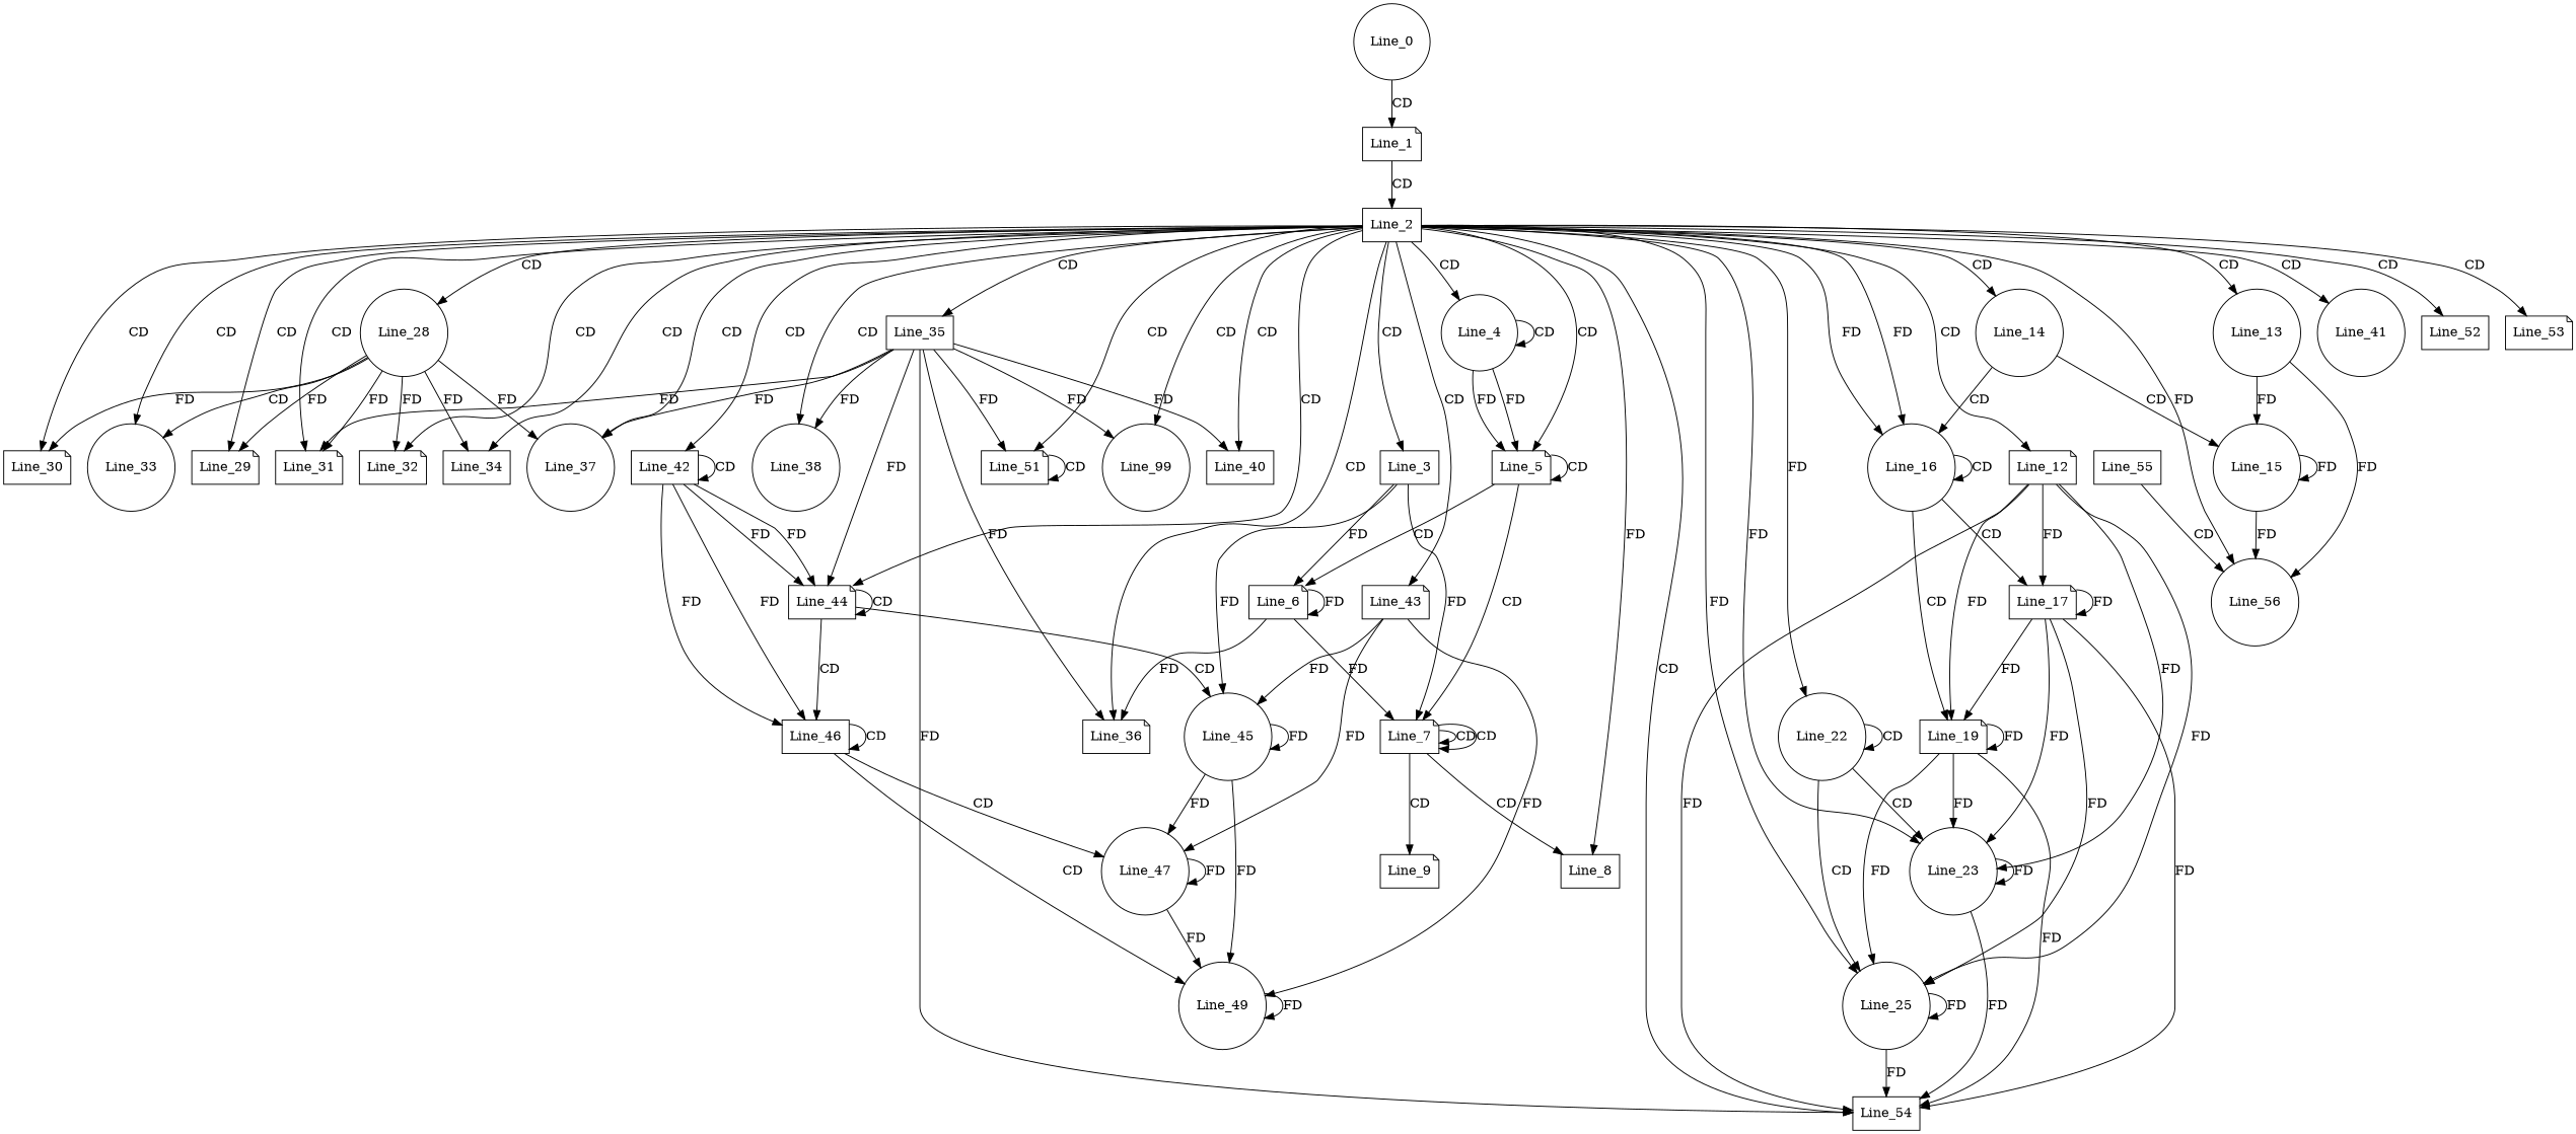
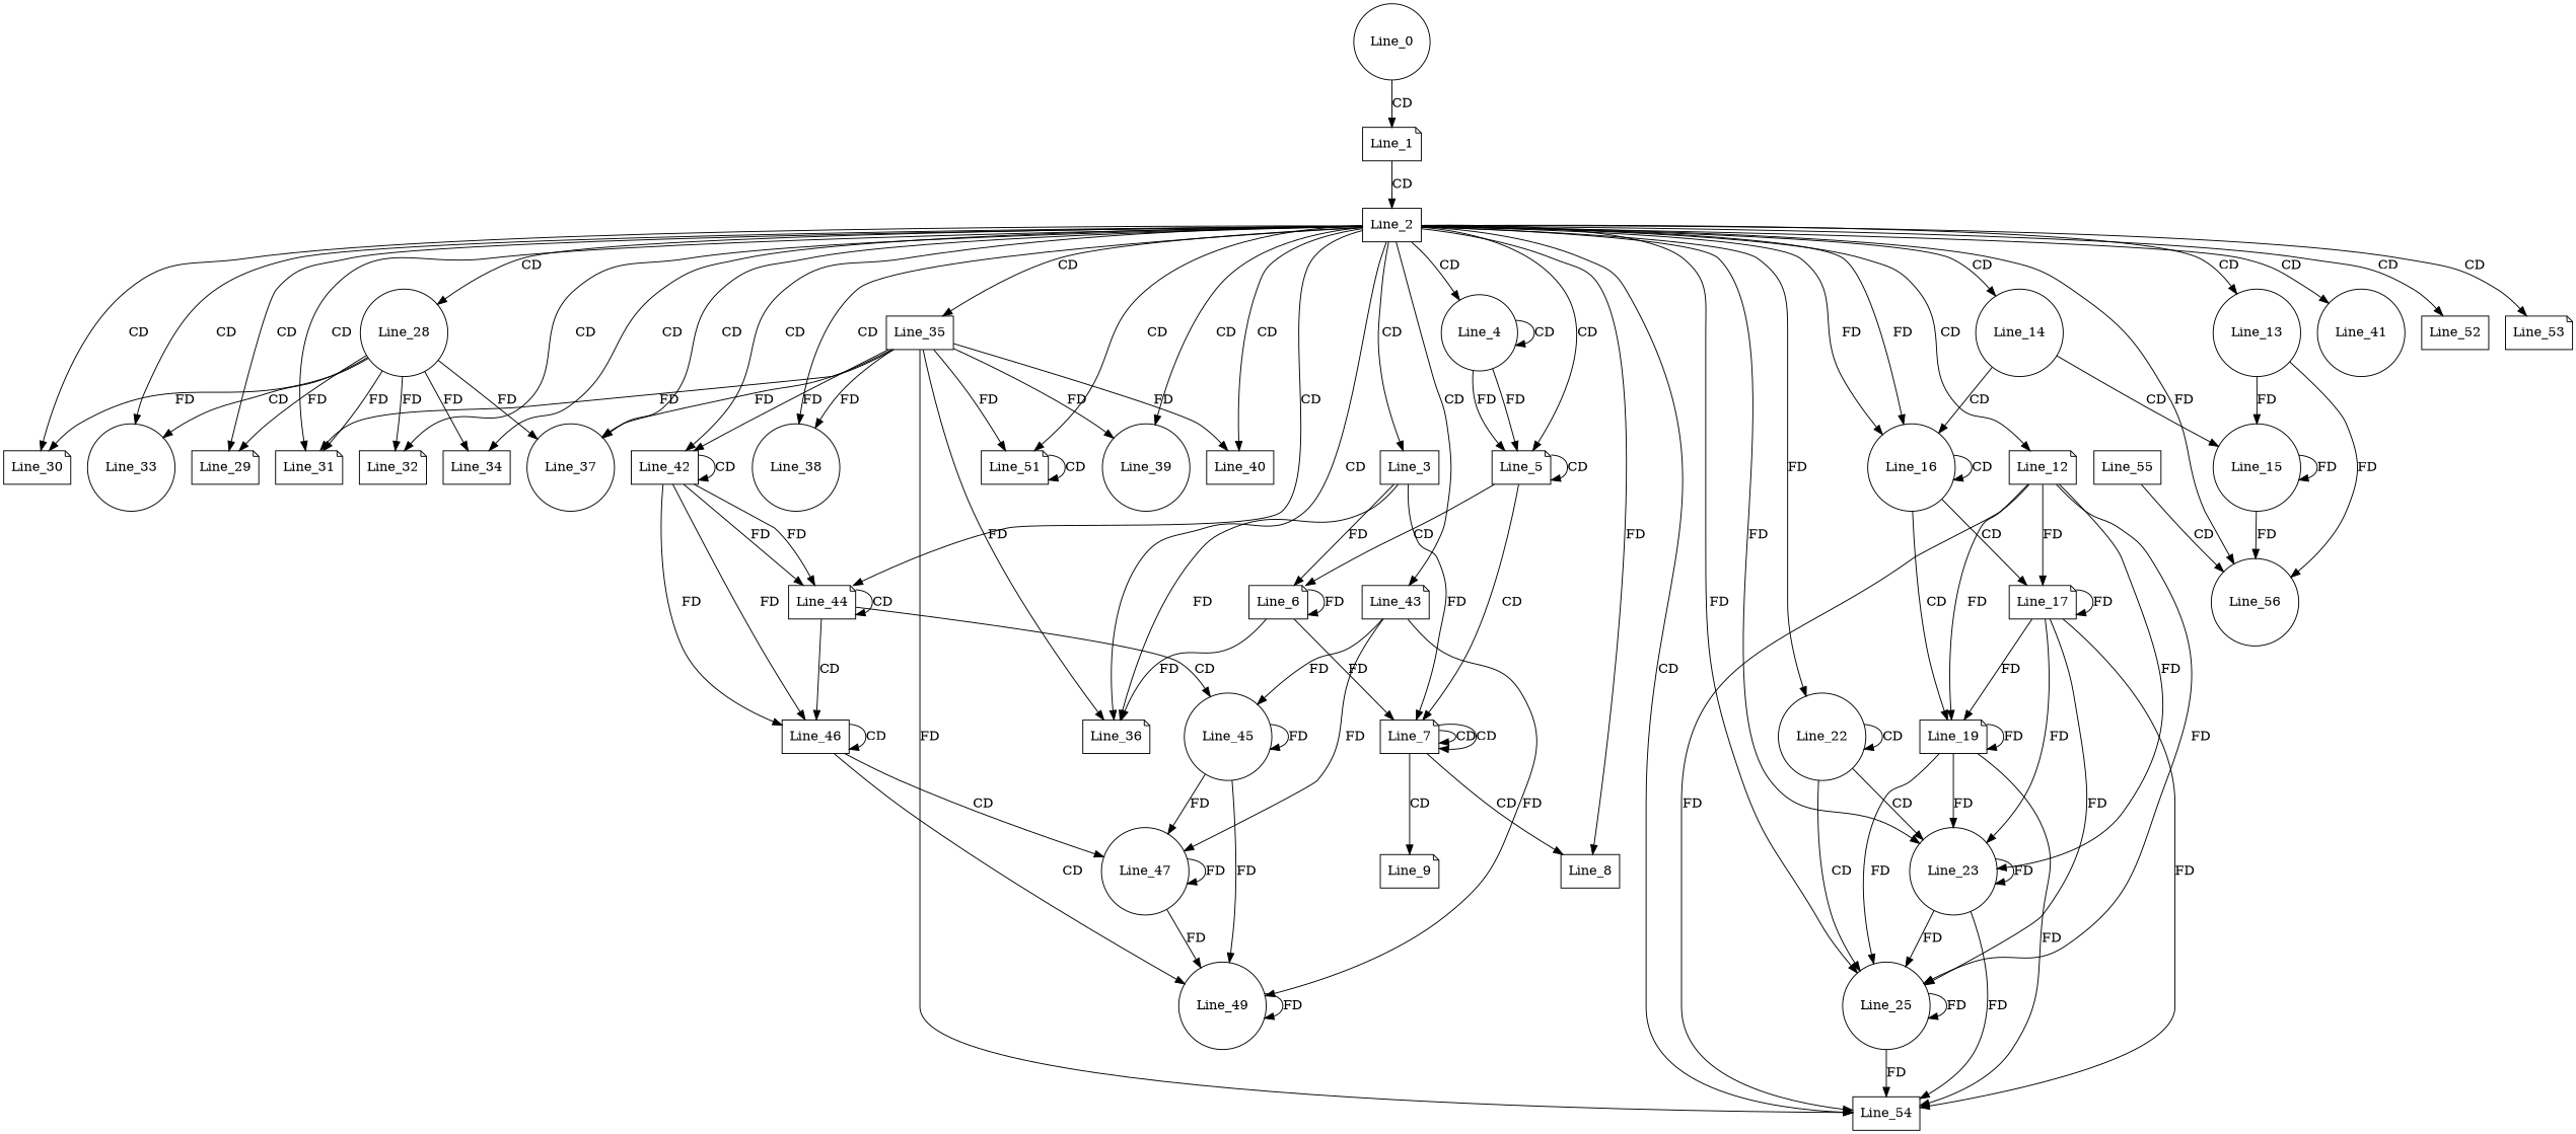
  digraph {
    node [shape=circle]
    Line_1 [shape=note]
    Line_0
    Line_2 [shape=box]
    Line_3 [shape=box]
    Line_4
    Line_5 [shape=note]
    Line_8 [shape=box]
    Line_12 [shape=note]
    Line_13
    Line_14
    Line_16
    Line_22
    Line_23
    Line_25
    Line_28
    Line_29 [shape=note]
    Line_30 [shape=note]
    Line_31 [shape=note]
    Line_32 [shape=note]
    Line_33
    Line_34 [shape=box]
    Line_35 [shape=box]
    Line_36 [shape=note]
    Line_37
    Line_38
-   Line_39 [label=Line_99]
+   Line_39
    Line_40 [shape=box]
    Line_41
    Line_42 [shape=box]
    Line_43 [shape=note]
    Line_44 [shape=note]
    Line_51 [shape=note]
    Line_52 [shape=box]
    Line_53 [shape=note]
    Line_54 [shape=box]
    Line_56
    Line_6 [shape=note]
    Line_7 [shape=note]
    Line_17 [shape=note]
    Line_19 [shape=note]
    Line_15
    Line_46 [shape=box]
    Line_45
    Line_47
    Line_49
    Line_9 [shape=note]
    Line_55 [shape=box]
    Line_1 -> Line_2 [label=CD]
    Line_0 -> Line_1 [label=CD]
    Line_2 -> Line_3 [label=CD]
    Line_2 -> Line_4 [label=CD]
    Line_2 -> Line_5 [label=CD]
    Line_2 -> Line_8 [label=FD]
    Line_2 -> Line_12 [label=CD]
    Line_2 -> Line_13 [label=CD]
    Line_2 -> Line_14 [label=CD]
    Line_2 -> Line_16 [label=FD]
    Line_2 -> Line_16 [label=FD]
    Line_2 -> Line_22 [label=FD]
    Line_2 -> Line_23 [label=FD]
    Line_2 -> Line_25 [label=FD]
    Line_2 -> Line_28 [label=CD]
    Line_2 -> Line_29 [label=CD]
    Line_2 -> Line_30 [label=CD]
    Line_2 -> Line_31 [label=CD]
    Line_2 -> Line_32 [label=CD]
    Line_2 -> Line_33 [label=CD]
    Line_2 -> Line_34 [label=CD]
    Line_2 -> Line_35 [label=CD]
    Line_2 -> Line_36 [label=CD]
    Line_2 -> Line_37 [label=CD]
    Line_2 -> Line_38 [label=CD]
    Line_2 -> Line_39 [label=CD]
    Line_2 -> Line_40 [label=CD]
    Line_2 -> Line_41 [label=CD]
    Line_2 -> Line_42 [label=CD]
    Line_2 -> Line_43 [label=CD]
    Line_2 -> Line_44 [label=CD]
    Line_2 -> Line_51 [label=CD]
    Line_2 -> Line_52 [label=CD]
    Line_2 -> Line_53 [label=CD]
    Line_2 -> Line_54 [label=CD]
    Line_2 -> Line_56 [label=FD]
-   Line_3 -> Line_45 [label=FD]
+   Line_3 -> Line_36 [label=FD]
    Line_3 -> Line_6 [label=FD]
    Line_3 -> Line_7 [label=FD]
    Line_4 -> Line_4 [label=CD]
    Line_4 -> Line_5 [label=FD]
    Line_4 -> Line_5 [label=FD]
    Line_5 -> Line_5 [label=CD]
    Line_5 -> Line_6 [label=CD]
    Line_5 -> Line_7 [label=CD]
    Line_12 -> Line_23 [label=FD]
    Line_12 -> Line_25 [label=FD]
    Line_12 -> Line_54 [label=FD]
    Line_12 -> Line_17 [label=FD]
    Line_12 -> Line_19 [label=FD]
    Line_13 -> Line_56 [label=FD]
    Line_13 -> Line_15 [label=FD]
    Line_14 -> Line_16 [label=CD]
    Line_14 -> Line_15 [label=CD]
    Line_16 -> Line_16 [label=CD]
    Line_16 -> Line_17 [label=CD]
    Line_16 -> Line_19 [label=CD]
    Line_22 -> Line_22 [label=CD]
    Line_22 -> Line_23 [label=CD]
    Line_22 -> Line_25 [label=CD]
    Line_23 -> Line_23 [label=FD]
+   Line_23 -> Line_25 [label=FD]
    Line_23 -> Line_54 [label=FD]
    Line_25 -> Line_25 [label=FD]
    Line_25 -> Line_54 [label=FD]
    Line_28 -> Line_29 [label=FD]
    Line_28 -> Line_30 [label=FD]
    Line_28 -> Line_31 [label=FD]
    Line_28 -> Line_32 [label=FD]
    Line_28 -> Line_33 [label=CD]
    Line_28 -> Line_34 [label=FD]
    Line_28 -> Line_37 [label=FD]
    Line_35 -> Line_31 [label=FD]
    Line_35 -> Line_36 [label=FD]
    Line_35 -> Line_37 [label=FD]
    Line_35 -> Line_38 [label=FD]
    Line_35 -> Line_39 [label=FD]
    Line_35 -> Line_40 [label=FD]
-   Line_35 -> Line_44 [label=FD]
+   Line_35 -> Line_42 [label=FD]
    Line_35 -> Line_51 [label=FD]
    Line_35 -> Line_54 [label=FD]
    Line_42 -> Line_42 [label=CD]
    Line_42 -> Line_44 [label=FD]
    Line_42 -> Line_44 [label=FD]
    Line_42 -> Line_46 [label=FD]
    Line_42 -> Line_46 [label=FD]
    Line_43 -> Line_45 [label=FD]
    Line_43 -> Line_47 [label=FD]
    Line_43 -> Line_49 [label=FD]
    Line_44 -> Line_44 [label=CD]
    Line_44 -> Line_46 [label=CD]
    Line_44 -> Line_45 [label=CD]
    Line_51 -> Line_51 [label=CD]
    Line_6 -> Line_36 [label=FD]
    Line_6 -> Line_6 [label=FD]
    Line_6 -> Line_7 [label=FD]
    Line_7 -> Line_8 [label=CD]
    Line_7 -> Line_7 [label=CD]
    Line_7 -> Line_7 [label=CD]
    Line_7 -> Line_9 [label=CD]
    Line_17 -> Line_23 [label=FD]
    Line_17 -> Line_25 [label=FD]
    Line_17 -> Line_54 [label=FD]
    Line_17 -> Line_17 [label=FD]
    Line_17 -> Line_19 [label=FD]
    Line_19 -> Line_23 [label=FD]
    Line_19 -> Line_25 [label=FD]
    Line_19 -> Line_54 [label=FD]
    Line_19 -> Line_19 [label=FD]
    Line_15 -> Line_56 [label=FD]
    Line_15 -> Line_15 [label=FD]
    Line_46 -> Line_46 [label=CD]
    Line_46 -> Line_47 [label=CD]
    Line_46 -> Line_49 [label=CD]
    Line_45 -> Line_45 [label=FD]
    Line_45 -> Line_47 [label=FD]
    Line_45 -> Line_49 [label=FD]
    Line_47 -> Line_47 [label=FD]
    Line_47 -> Line_49 [label=FD]
    Line_49 -> Line_49 [label=FD]
    Line_55 -> Line_56 [label=CD]
  }
